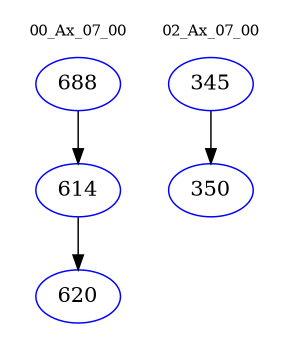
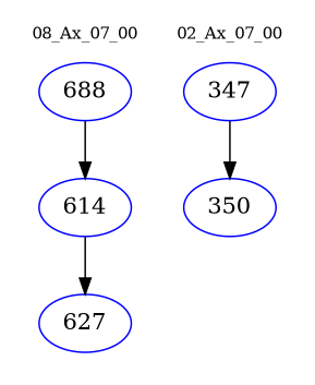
  digraph {
    node [color=blue]
    edge [color=black]
    n1 [label=688]
    n2 [label=614]
-   n3 [label=620]
-   n4 [label=345]
+   n3 [label=627]
+   n4 [label=347]
    n5 [label=350]
    subgraph cluster_1 {
      color=white
      fontsize=10
-     label="00_Ax_07_00"
+     label="08_Ax_07_00"
      n1
      n2
      n3
    }
    subgraph cluster_2 {
      color=white
      fontsize=10
      label="02_Ax_07_00"
      n4
      n5
    }
    n1 -> n2
    n2 -> n3
    n4 -> n5
  }
